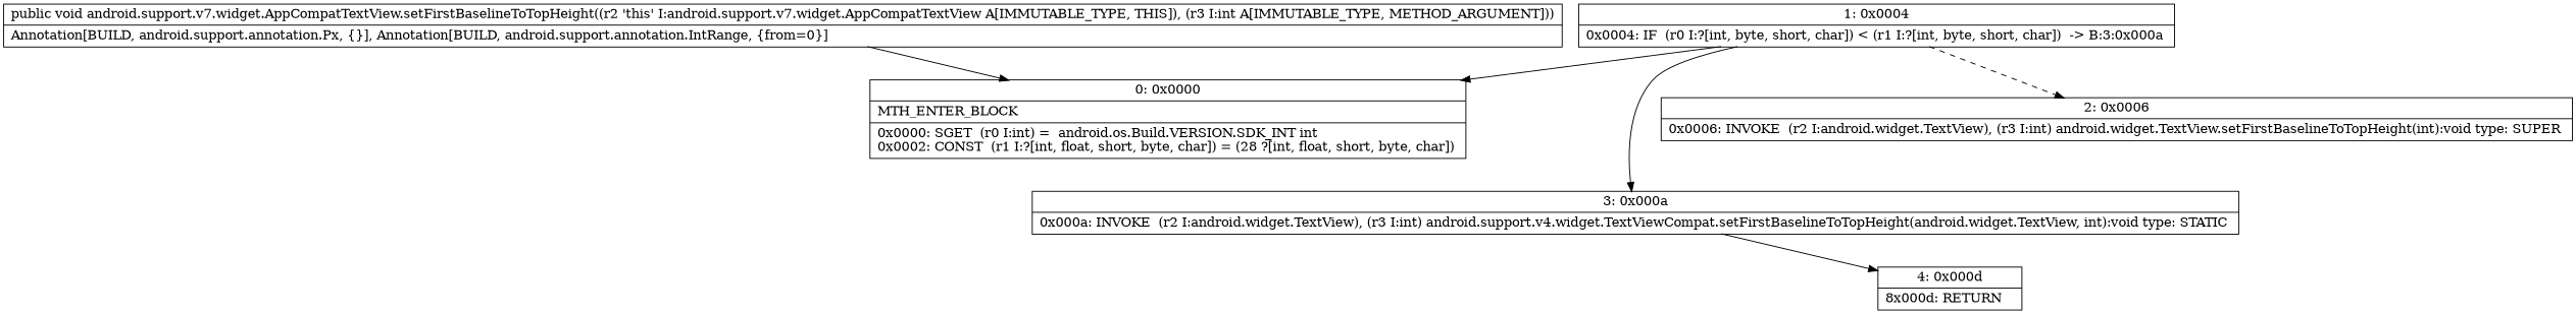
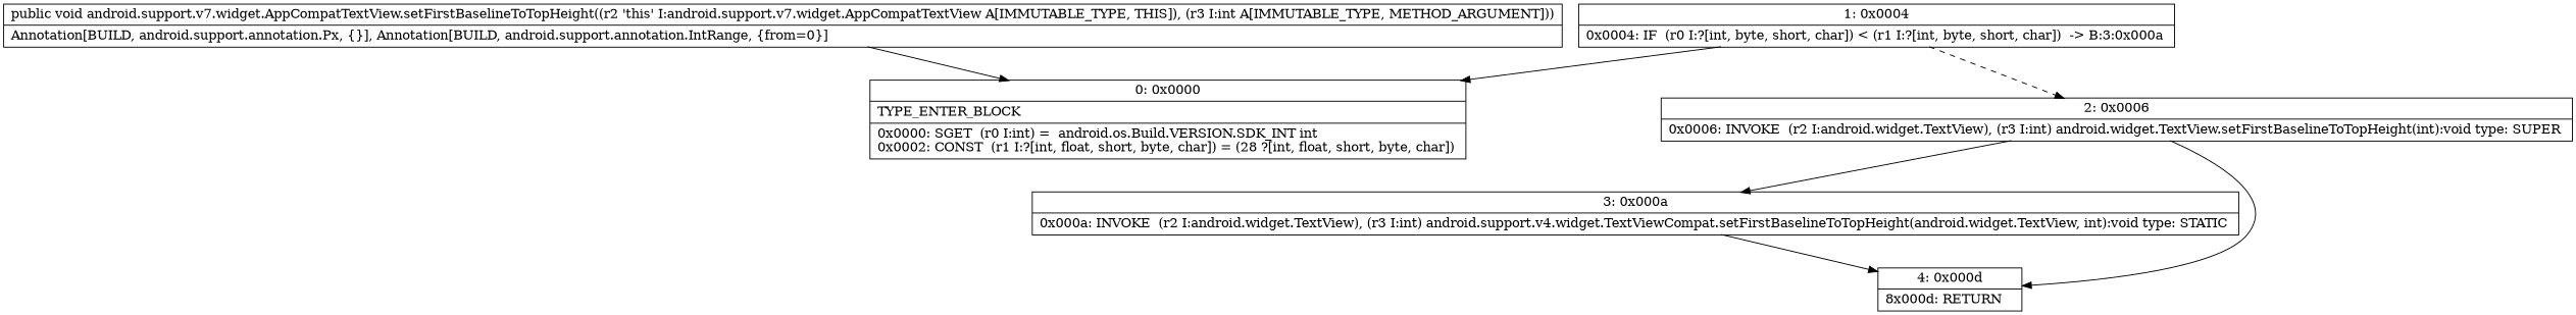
  digraph {
    node [shape=record]
-   n1 [label="{0\:\ 0x0000|MTH_ENTER_BLOCK\l|0x0000: SGET  (r0 I:int) =  android.os.Build.VERSION.SDK_INT int \l0x0002: CONST  (r1 I:?[int, float, short, byte, char]) = (28 ?[int, float, short, byte, char]) \l}"]
+   n1 [label="{0\:\ 0x0000|TYPE_ENTER_BLOCK\l|0x0000: SGET  (r0 I:int) =  android.os.Build.VERSION.SDK_INT int \l0x0002: CONST  (r1 I:?[int, float, short, byte, char]) = (28 ?[int, float, short, byte, char]) \l}"]
    n2 [label="{1\:\ 0x0004|0x0004: IF  (r0 I:?[int, byte, short, char]) \< (r1 I:?[int, byte, short, char])  \-\> B:3:0x000a \l}"]
    n3 [label="{2\:\ 0x0006|0x0006: INVOKE  (r2 I:android.widget.TextView), (r3 I:int) android.widget.TextView.setFirstBaselineToTopHeight(int):void type: SUPER \l}"]
    n4 [label="{3\:\ 0x000a|0x000a: INVOKE  (r2 I:android.widget.TextView), (r3 I:int) android.support.v4.widget.TextViewCompat.setFirstBaselineToTopHeight(android.widget.TextView, int):void type: STATIC \l}"]
    n5 [label="{4\:\ 0x000d|8x000d: RETURN   \l}"]
    n6 [label="{public void android.support.v7.widget.AppCompatTextView.setFirstBaselineToTopHeight((r2 'this' I:android.support.v7.widget.AppCompatTextView A[IMMUTABLE_TYPE, THIS]), (r3 I:int A[IMMUTABLE_TYPE, METHOD_ARGUMENT]))  | Annotation[BUILD, android.support.annotation.Px, \{\}], Annotation[BUILD, android.support.annotation.IntRange, \{from=0\}]\l}"]
    n2 -> n1
    n2 -> n3 [style=dashed]
-   n2 -> n4
+   n3 -> n4
+   n3 -> n5
    n4 -> n5
    n6 -> n1
  }
